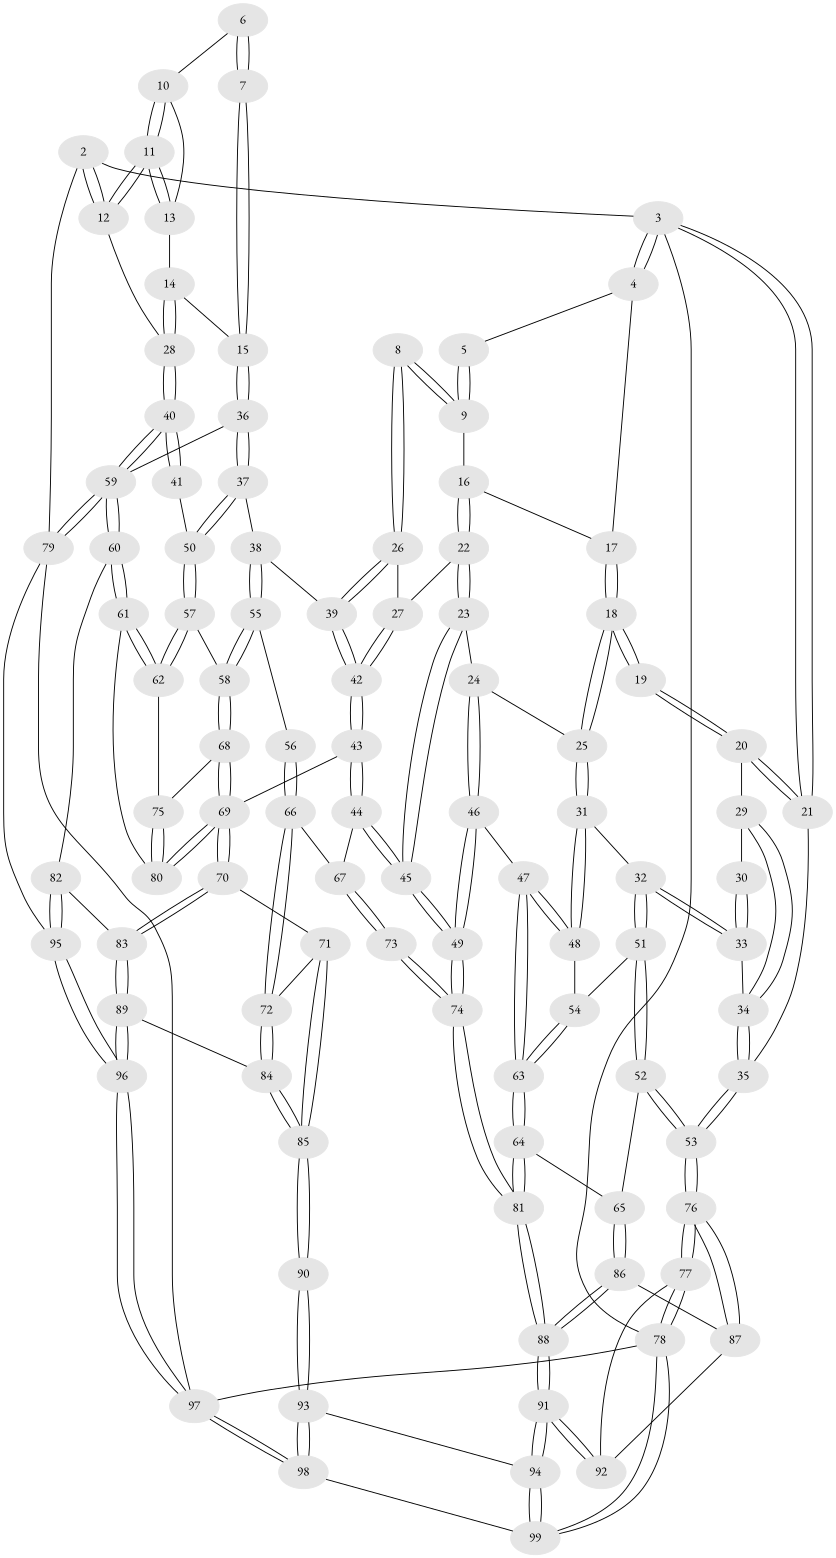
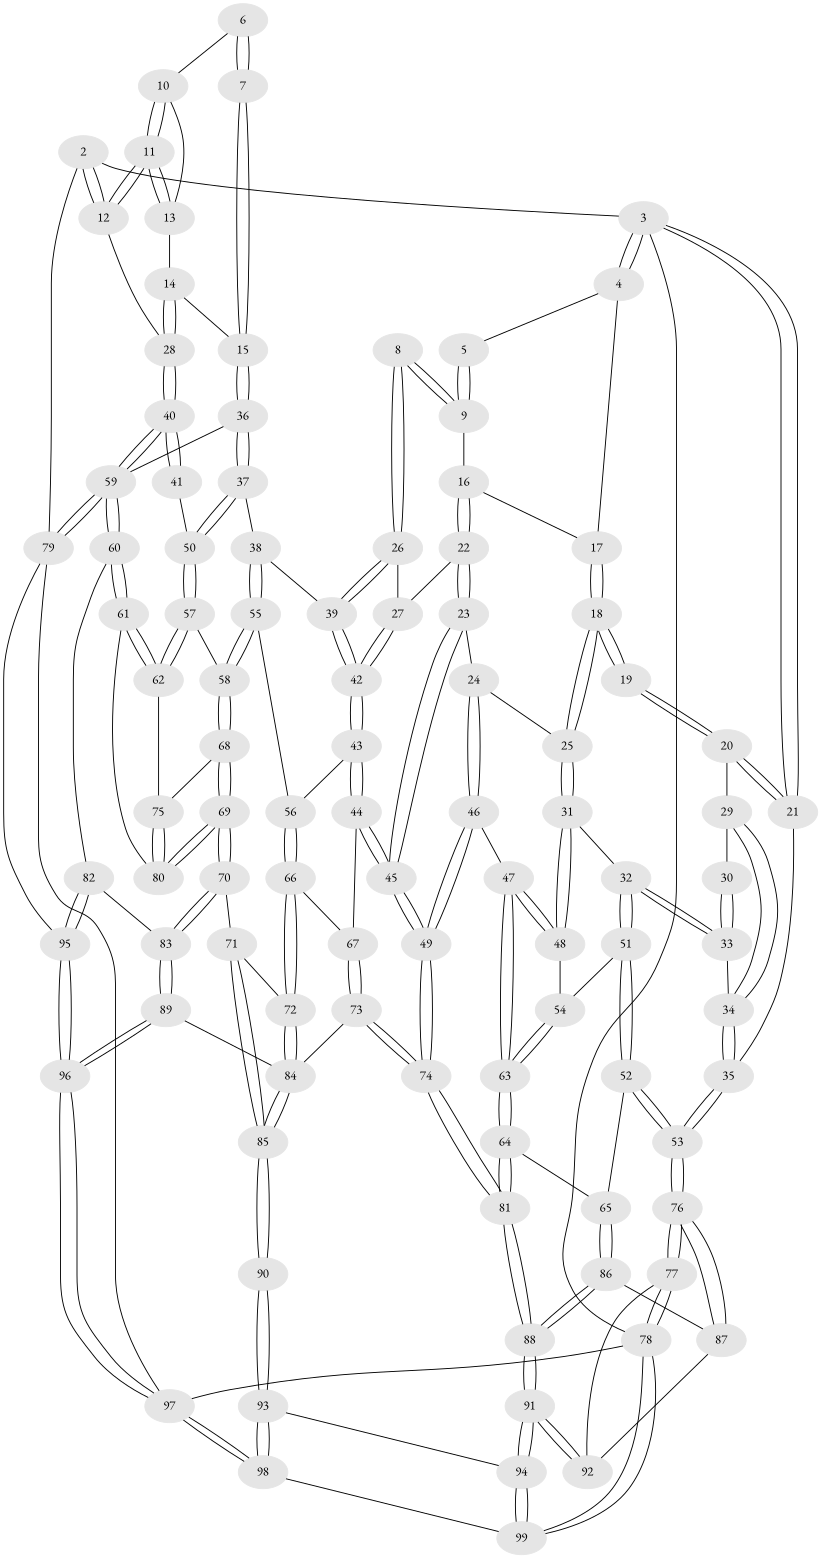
  graph {
    fontname="EB Garamond"
    node [color=gray90 fontname="EB Garamond" style=filled]
    edge [fontname="EB Garamond"]
    2
    3
    12
    79
    6
    7
    10
    4
    21
    78
    28
    97
    95
    5
    17
    35
    99
    9
    18
    16
    15
    11
    13
    8
    26
    36
    27
    39
    22
    14
    40
    37
    59
    23
    19
    25
    20
    31
    29
    30
    34
    53
    24
    45
    42
    46
    49
    47
    32
    48
    43
    41
    33
    51
    54
    52
    76
    38
    50
    55
    57
    56
    58
    60
    44
    67
    66
    73
    74
    63
    64
    81
    62
    65
    86
    77
    87
    68
    72
    75
    69
    61
    82
    80
    83
    88
    84
    70
    71
    85
    89
    90
    92
    98
    96
    91
    93
    94
    2 -- 3
    2 -- 12
    2 -- 12
    2 -- 79
    3 -- 4
    3 -- 4
    3 -- 21
    3 -- 21
    3 -- 78
    12 -- 28
    79 -- 97
    79 -- 95
    6 -- 7
    6 -- 7
    6 -- 10
    7 -- 15
    7 -- 15
    10 -- 11
    10 -- 11
    10 -- 13
    4 -- 5
    4 -- 17
    21 -- 35
    78 -- 97
    78 -- 99
    78 -- 99
    28 -- 40
    28 -- 40
    97 -- 98
    97 -- 98
    95 -- 96
    95 -- 96
    5 -- 9
    5 -- 9
    17 -- 18
    17 -- 18
    35 -- 53
    35 -- 53
    9 -- 16
    18 -- 19
    18 -- 19
    18 -- 25
    18 -- 25
    16 -- 17
    16 -- 22
    16 -- 22
    15 -- 36
    15 -- 36
    11 -- 12
    11 -- 12
    11 -- 13
    11 -- 13
    13 -- 14
    8 -- 9
    8 -- 9
    8 -- 26
    8 -- 26
    26 -- 27
    26 -- 39
    26 -- 39
    36 -- 37
    36 -- 37
    36 -- 59
    27 -- 42
    27 -- 42
    39 -- 42
    39 -- 42
    22 -- 27
    22 -- 23
    22 -- 23
    14 -- 28
    14 -- 28
    14 -- 15
    40 -- 59
    40 -- 59
    40 -- 41
    40 -- 41
    37 -- 38
    37 -- 50
    37 -- 50
    59 -- 79
    59 -- 79
    59 -- 60
    59 -- 60
    23 -- 24
    23 -- 45
    23 -- 45
    19 -- 20
    19 -- 20
    25 -- 31
    25 -- 31
    20 -- 21
    20 -- 21
    20 -- 29
    31 -- 32
    31 -- 48
    31 -- 48
    29 -- 30
    29 -- 34
    29 -- 34
    30 -- 33
    30 -- 33
    34 -- 35
    34 -- 35
    53 -- 76
    53 -- 76
    24 -- 25
    24 -- 46
    24 -- 46
    45 -- 49
    45 -- 49
    42 -- 43
    42 -- 43
    46 -- 49
    46 -- 49
    46 -- 47
    49 -- 74
    49 -- 74
    47 -- 48
    47 -- 48
    47 -- 63
    47 -- 63
    32 -- 33
    32 -- 33
    32 -- 51
    32 -- 51
    48 -- 54
-   43 -- 69
+   43 -- 56
    43 -- 44
    43 -- 44
    41 -- 50
    33 -- 34
    51 -- 54
    51 -- 52
    51 -- 52
    54 -- 63
    54 -- 63
    52 -- 53
    52 -- 53
    52 -- 65
    76 -- 77
    76 -- 77
    76 -- 87
    76 -- 87
    38 -- 39
    38 -- 55
    38 -- 55
    50 -- 57
    50 -- 57
    55 -- 56
    55 -- 58
    55 -- 58
    57 -- 58
    57 -- 62
    57 -- 62
    56 -- 66
    56 -- 66
    58 -- 68
    58 -- 68
    60 -- 61
    60 -- 61
    60 -- 82
    44 -- 45
    44 -- 45
    44 -- 67
    67 -- 73
    67 -- 73
    66 -- 67
    66 -- 72
    66 -- 72
    73 -- 74
    73 -- 74
+   73 -- 84
    74 -- 81
    74 -- 81
    63 -- 64
    63 -- 64
    64 -- 81
    64 -- 81
    64 -- 65
    81 -- 88
    81 -- 88
    62 -- 75
    65 -- 86
    65 -- 86
    86 -- 87
    86 -- 88
    86 -- 88
    77 -- 78
    77 -- 78
    77 -- 92
    87 -- 92
    68 -- 75
    68 -- 69
    68 -- 69
    72 -- 84
    72 -- 84
    75 -- 80
    75 -- 80
    69 -- 80
    69 -- 80
    69 -- 70
    69 -- 70
    61 -- 62
    61 -- 62
    61 -- 80
    82 -- 95
    82 -- 95
    82 -- 83
    83 -- 89
    83 -- 89
    88 -- 91
    88 -- 91
    84 -- 85
    84 -- 85
    70 -- 83
    70 -- 83
    70 -- 71
    71 -- 72
    71 -- 85
    71 -- 85
    85 -- 90
    85 -- 90
    89 -- 84
    89 -- 96
    89 -- 96
    90 -- 93
    90 -- 93
    98 -- 99
    96 -- 97
    96 -- 97
    91 -- 92
    91 -- 92
    91 -- 94
    91 -- 94
    93 -- 98
    93 -- 98
    93 -- 94
    94 -- 99
    94 -- 99
  }
